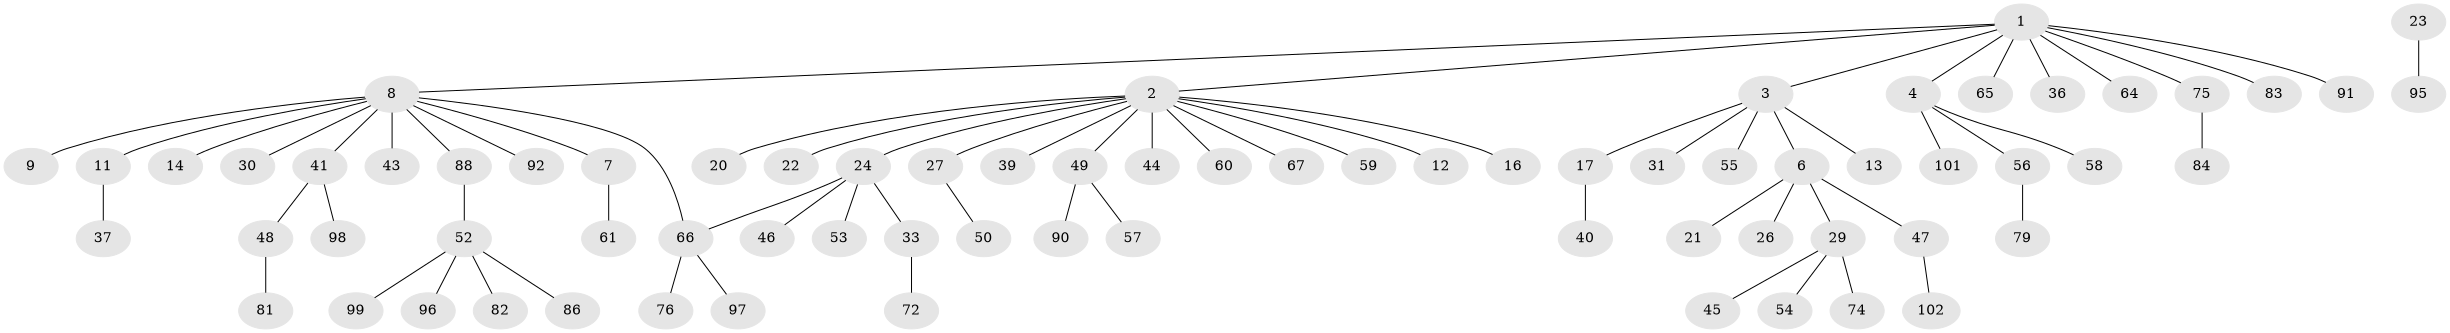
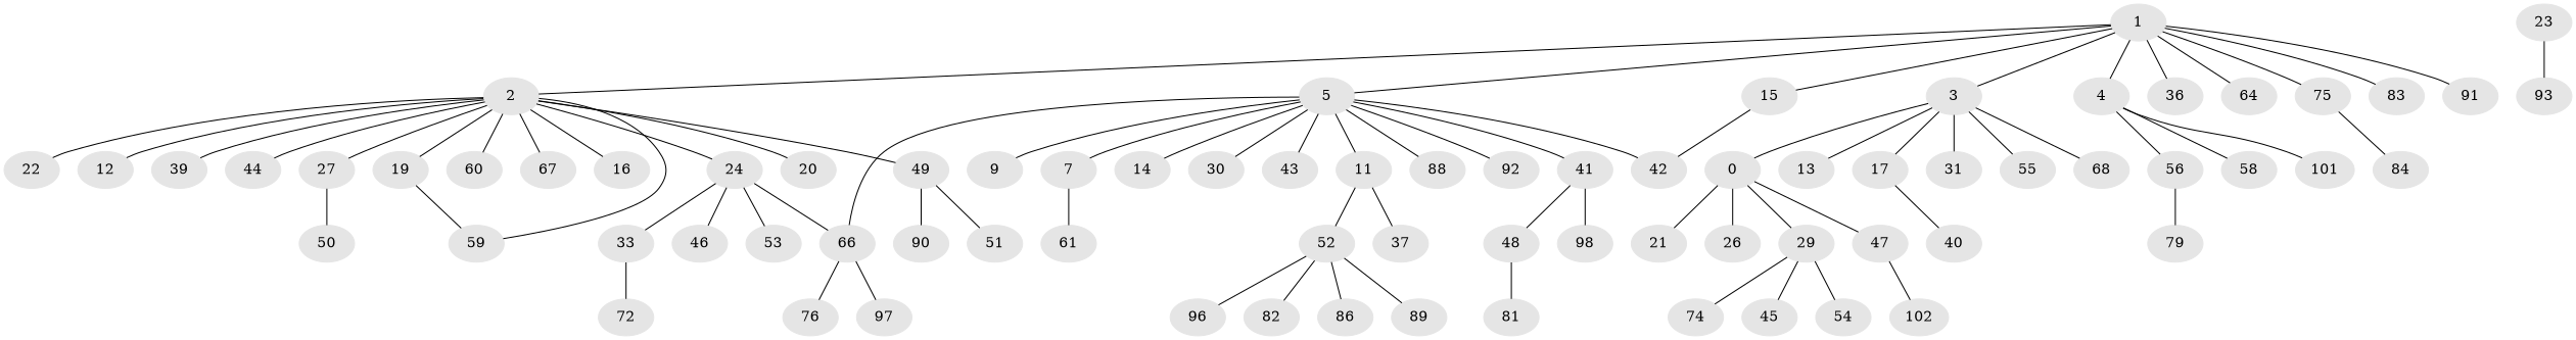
  graph {
    node [color=gray90 style=filled]
    1 [super="+71"]
    2 [super="+10"]
    3 [super="+39"]
    4 [super="+8"]
-   5 [super="+38" label=8]
-   15 [label=65]
+   5 [super="+38"]
+   15
    36
    64
    75
    83
    91
    12 [super="+18"]
    16
+   19 [super="+99"]
    20
    22
    24 [super="+25"]
    27 [super="+62"]
    n19 [label=39]
    44
    49 [super="+51"]
    60 [super="+94"]
    67
    59 [super="+80"]
-   6 [super="+69"]
+   6 [super="+69" label=0]
    13
    17
    31
    55 [super="+73"]
+   68
    56
    58 [super="+87"]
    101
    7 [super="+28"]
    9
    11 [super="+78"]
    14
    30 [super="+32"]
    41 [super="+103"]
+   42 [super="+95"]
    43
    66 [super="+85"]
    88
    92
    84
    23
-   93 [label=95]
+   93
    33 [super="+65"]
    46
    53
    50
-   57
+   57 [label=51]
    90
    21
    26 [super="+70"]
    29 [super="+35"]
    47 [super="+63"]
    40
    79
    61
    37
    52 [super="+77"]
    48 [super="+100"]
    98
    76
    97
    45
    54
    74
    102
    82
    86
-   89 [label=99]
+   89
    96
    72
    81
    1 -- 2
    1 -- 3
    1 -- 4
    1 -- 5
    1 -- 15
    1 -- 36
    1 -- 64
    1 -- 75
    1 -- 83
    1 -- 91
    2 -- 12
    2 -- 16
+   2 -- 19
    2 -- 20
    2 -- 22
    2 -- 24
    2 -- 27
    2 -- n19
    2 -- 44
    2 -- 49
    2 -- 60
    2 -- 67
    2 -- 59
    3 -- 6
    3 -- 13
    3 -- 17
    3 -- 31
    3 -- 55
+   3 -- 68
    4 -- 56
    4 -- 58
    4 -- 101
    5 -- 7
    5 -- 9
    5 -- 11
    5 -- 14
    5 -- 30
    5 -- 41
+   5 -- 42
    5 -- 43
    5 -- 66
    5 -- 88
    5 -- 92
+   15 -- 42
    75 -- 84
+   19 -- 59
    24 -- 66
    24 -- 33
    24 -- 46
    24 -- 53
    27 -- 50
    49 -- 57
    49 -- 90
    6 -- 21
    6 -- 26
    6 -- 29
    6 -- 47
    17 -- 40
    56 -- 79
    7 -- 61
    11 -- 37
-   88 -- 52
+   11 -- 52
    41 -- 48
    41 -- 98
    66 -- 76
    66 -- 97
    23 -- 93
    33 -- 72
    29 -- 45
    29 -- 54
    29 -- 74
    47 -- 102
    52 -- 82
    52 -- 86
    52 -- 89
    52 -- 96
    48 -- 81
  }
